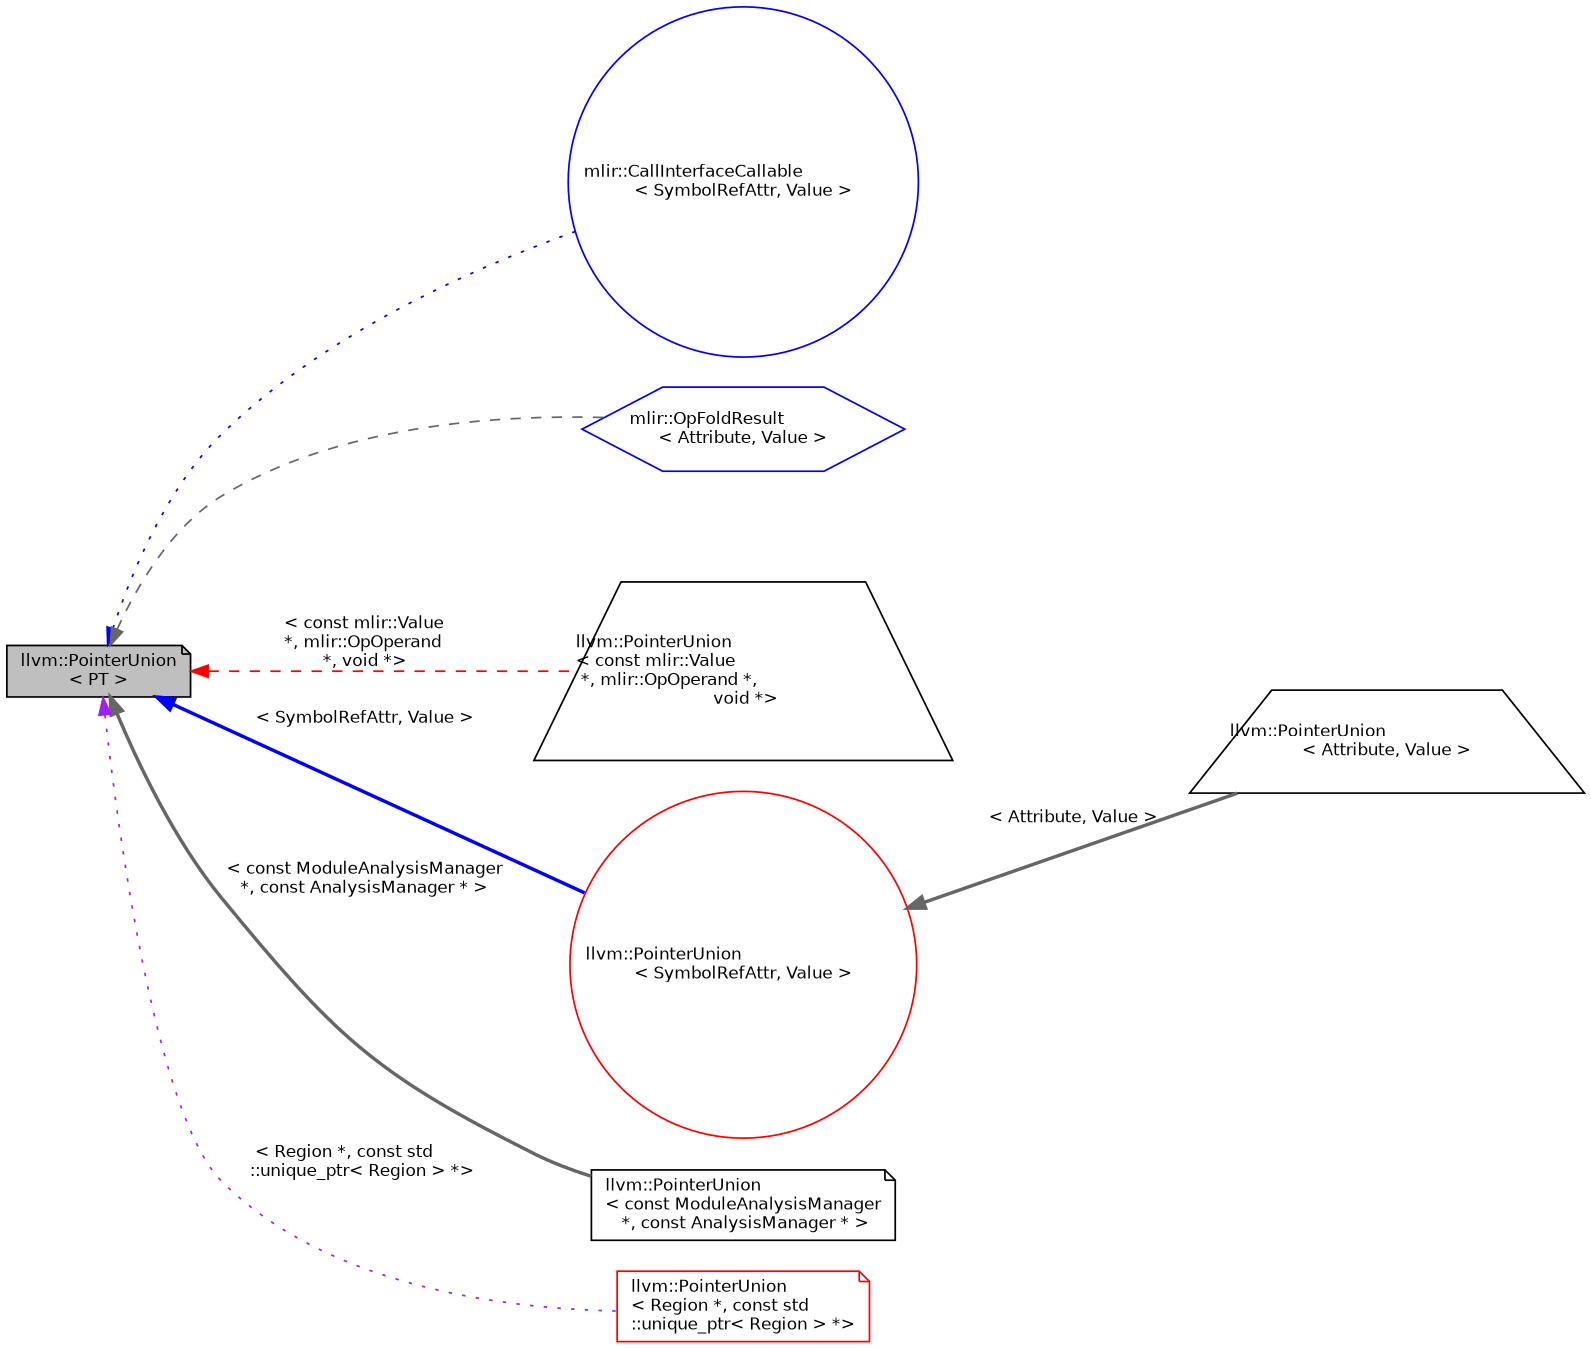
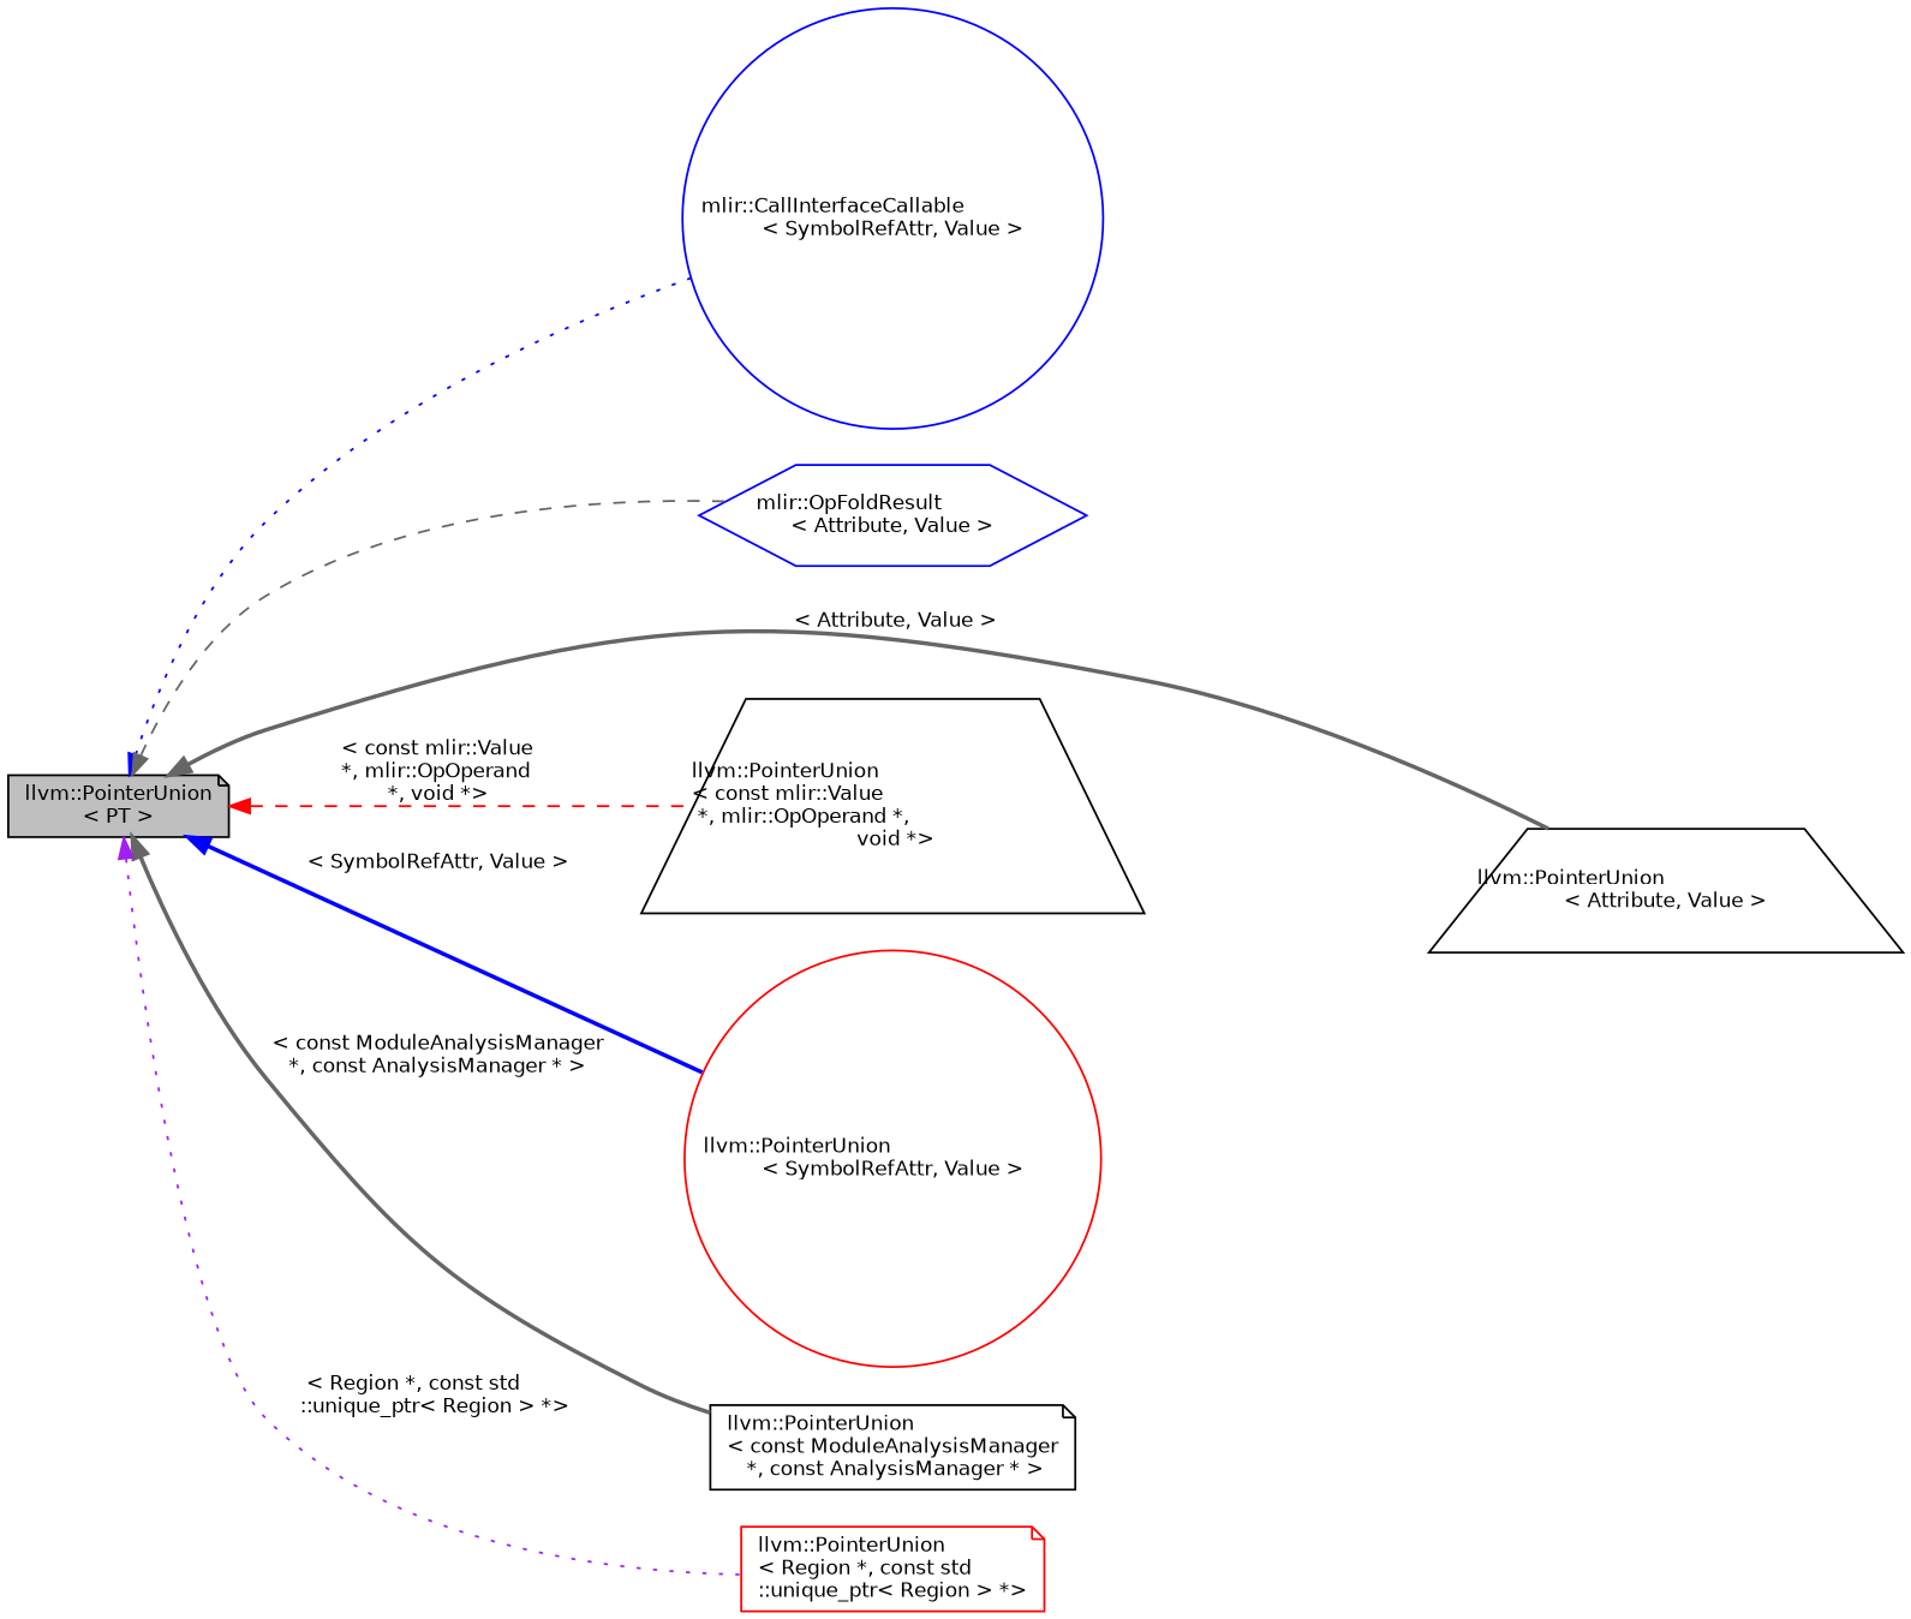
  digraph {
    rankdir=LR
    node [color=black fontname=Helvetica fontsize=10 shape=note]
    edge [color=gray40 dir=back fontname=Helvetica fontsize=10 labelfontname=Helvetica labelfontsize=10 style=bold]
    n1 [fillcolor=grey75 fontcolor=black height=0.2 label="llvm::PointerUnion\l\< PT \>" style=filled width=0.4]
    n2 [color=blue height=0.2 label="mlir::CallInterfaceCallable\l\< SymbolRefAttr, Value \>" shape=circle width=0.4]
    n3 [color=blue height=0.2 label="mlir::OpFoldResult\l\< Attribute, Value \>" shape=hexagon width=0.4]
    n4 [height=0.2 label="llvm::PointerUnion\l\< Attribute, Value \>" shape=trapezium width=0.4]
    n5 [height=0.2 label="llvm::PointerUnion\l\< const mlir::Value\l *, mlir::OpOperand *,\l void *\>" shape=trapezium width=0.4]
    n6 [color=red height=0.2 label="llvm::PointerUnion\l\< SymbolRefAttr, Value \>" shape=circle width=0.4]
    n7 [height=0.2 label="llvm::PointerUnion\l\< const ModuleAnalysisManager\l *, const AnalysisManager * \>" width=0.4]
    n8 [color=red height=0.2 label="llvm::PointerUnion\l\< Region *, const std\l::unique_ptr\< Region \> *\>" width=0.4]
    n1 -> n2 [color=blue style=dotted]
    n1 -> n3 [style=dashed]
-   n6 -> n4 [label=" \< Attribute, Value \>"]
+   n1 -> n4 [label=" \< Attribute, Value \>"]
    n1 -> n5 [color=red label=" \< const mlir::Value\l *, mlir::OpOperand\l *, void *\>" style=dashed]
    n1 -> n6 [color=blue label=" \< SymbolRefAttr, Value \>"]
    n1 -> n7 [label=" \< const ModuleAnalysisManager\l *, const AnalysisManager * \>"]
    n1 -> n8 [color=purple label=" \< Region *, const std\l::unique_ptr\< Region \> *\>" style=dotted]
  }
